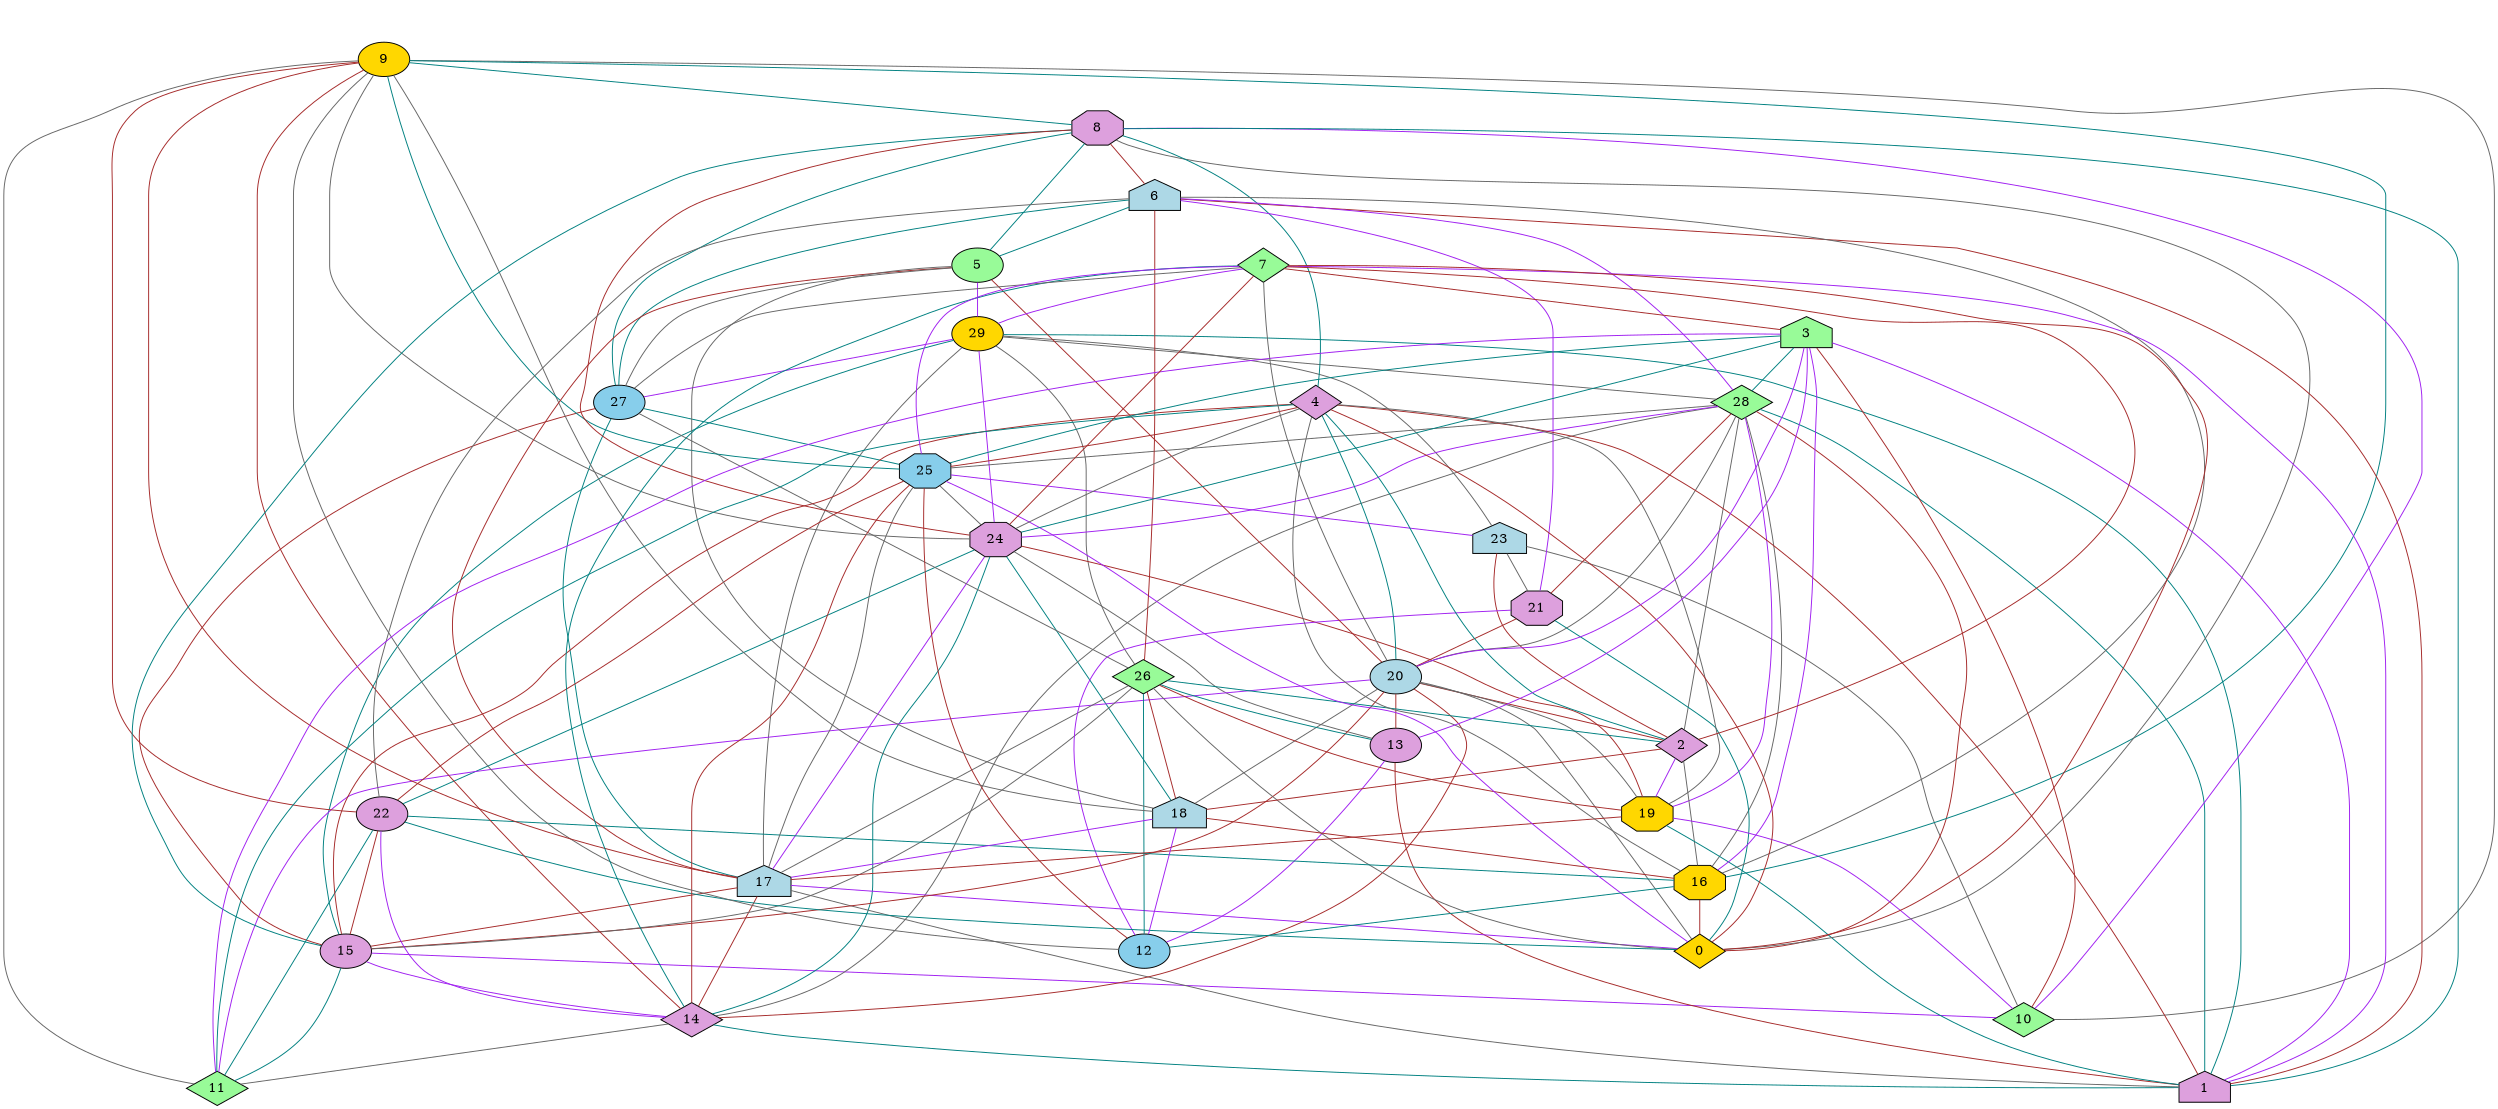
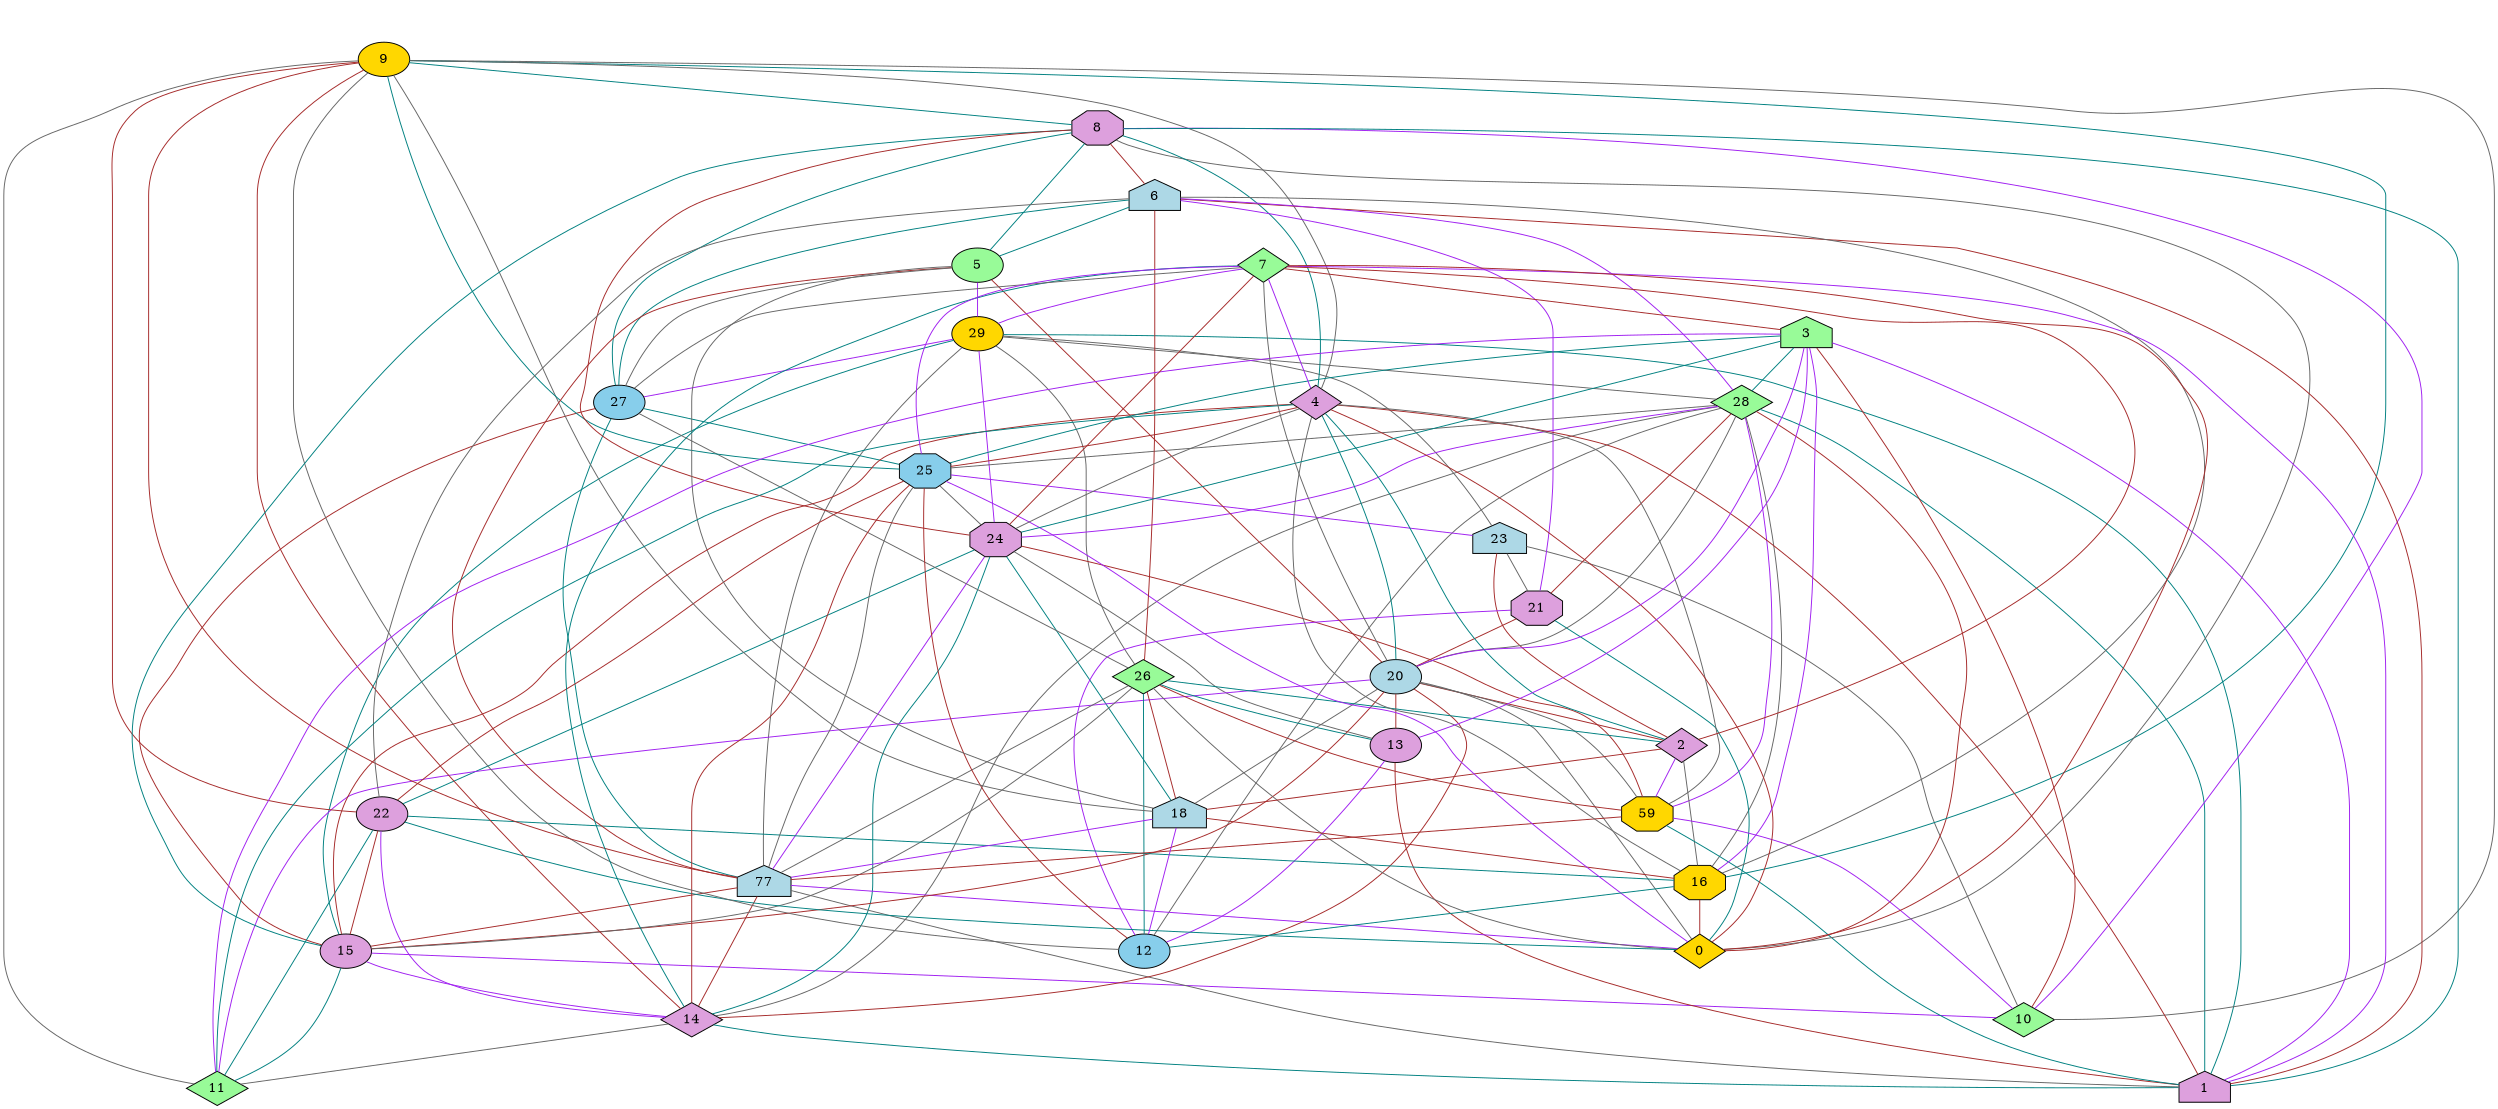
  digraph {
    node [fillcolor=plum shape=ellipse style=filled]
    edge [color=brown dir=none]
    15
    10 [fillcolor=palegreen shape=diamond]
    14 [shape=diamond]
    11 [fillcolor=palegreen shape=diamond]
    1 [shape=house]
    13
    12 [fillcolor=skyblue]
    29 [fillcolor=gold]
    23 [fillcolor=lightblue shape=house]
    24 [shape=octagon]
    28 [fillcolor=palegreen shape=diamond]
-   17 [fillcolor=lightblue shape=house]
+   17 [fillcolor=lightblue shape=house label=77]
    20 [fillcolor=lightblue]
    26 [fillcolor=palegreen shape=diamond]
    27 [fillcolor=skyblue]
    21 [shape=octagon]
    2 [shape=diamond]
    22
-   19 [fillcolor=gold shape=octagon]
+   19 [fillcolor=gold shape=octagon label=59]
    18 [fillcolor=lightblue shape=house]
    25 [fillcolor=skyblue shape=octagon]
    0 [fillcolor=gold shape=diamond]
    16 [fillcolor=gold shape=octagon]
    9 [fillcolor=gold]
    8 [shape=octagon]
    6 [fillcolor=lightblue shape=house]
    5 [fillcolor=palegreen]
    4 [shape=diamond]
    3 [fillcolor=palegreen shape=house]
    7 [fillcolor=palegreen shape=diamond]
    subgraph sub_1 {
      15
      10
      14
      11
      1
      13
      12
      29
      23
      24
      28
      17
      20
      26
      27
      21
      2
      22
      19
      18
      25
      0
      16
      9
      8
      6
      5
      4
      3
      7
    }
    15 -> 10 [color=purple]
    15 -> 14 [color=purple]
    15 -> 11 [color=teal]
    14 -> 11 [color=gray40]
    14 -> 1 [color=teal]
    13 -> 1
    13 -> 12 [color=purple]
    29 -> 15 [color=teal]
    29 -> 1 [color=teal]
    29 -> 23 [color=gray40]
    29 -> 24 [color=purple]
    29 -> 28 [color=gray40]
    29 -> 17 [color=gray40]
    29 -> 26 [color=gray40]
    29 -> 27 [color=purple]
    23 -> 10 [color=gray40]
    23 -> 21 [color=gray40]
    23 -> 2
    24 -> 14 [color=teal]
    24 -> 13 [color=gray40]
    24 -> 17 [color=purple]
    24 -> 22 [color=teal]
    24 -> 19
    24 -> 18 [color=teal]
    28 -> 14 [color=gray40]
    28 -> 1 [color=teal]
-   28 -> 2 [color=gray40]
+   28 -> 12 [color=gray40]
    28 -> 24 [color=purple]
    28 -> 20 [color=gray40]
    28 -> 21
    28 -> 19 [color=purple]
    28 -> 25 [color=gray40]
    28 -> 0
    28 -> 16 [color=gray40]
    17 -> 15
    17 -> 14
    17 -> 1 [color=gray40]
    17 -> 0 [color=purple]
    20 -> 15
    20 -> 14
    20 -> 11 [color=purple]
    20 -> 13
    20 -> 2
    20 -> 19 [color=gray40]
    20 -> 18 [color=gray40]
    20 -> 0 [color=gray40]
    26 -> 15 [color=gray40]
    26 -> 13 [color=teal]
    26 -> 12 [color=teal]
    26 -> 17 [color=gray40]
    26 -> 2 [color=teal]
    26 -> 19
    26 -> 18
    26 -> 0 [color=gray40]
    27 -> 15
    27 -> 17 [color=teal]
    27 -> 26 [color=gray40]
    27 -> 25 [color=teal]
    21 -> 12 [color=purple]
    21 -> 20
    21 -> 0 [color=teal]
    2 -> 19 [color=purple]
    2 -> 18
    2 -> 16 [color=gray40]
    22 -> 15
    22 -> 14 [color=purple]
    22 -> 11 [color=teal]
    22 -> 0 [color=teal]
    22 -> 16 [color=teal]
    19 -> 10 [color=purple]
    19 -> 1 [color=teal]
    19 -> 17
    18 -> 12 [color=purple]
    18 -> 17 [color=purple]
    18 -> 16
    25 -> 14
    25 -> 12
    25 -> 23 [color=purple]
    25 -> 24 [color=gray40]
    25 -> 17 [color=gray40]
    25 -> 22
    25 -> 0 [color=purple]
    16 -> 12 [color=teal]
    16 -> 0
    9 -> 10 [color=gray40]
    9 -> 14
    9 -> 11 [color=gray40]
    9 -> 12 [color=gray40]
-   9 -> 24 [color=gray40]
+   9 -> 4 [color=gray40]
    9 -> 17
    9 -> 22
    9 -> 18 [color=gray40]
    9 -> 25 [color=teal]
    9 -> 16 [color=teal]
    9 -> 8 [color=teal]
    8 -> 15 [color=teal]
    8 -> 10 [color=purple]
    8 -> 1 [color=teal]
    8 -> 24
    8 -> 27 [color=teal]
    8 -> 0 [color=gray40]
    8 -> 6
    8 -> 5 [color=teal]
    8 -> 4 [color=teal]
    6 -> 1
    6 -> 28 [color=purple]
    6 -> 26
    6 -> 27 [color=teal]
    6 -> 21 [color=purple]
    6 -> 22 [color=gray40]
    6 -> 16 [color=gray40]
    6 -> 5 [color=teal]
    5 -> 29 [color=purple]
    5 -> 17
    5 -> 20
    5 -> 27 [color=gray40]
    5 -> 18 [color=gray40]
    4 -> 15
    4 -> 11 [color=teal]
    4 -> 1
    4 -> 24 [color=gray40]
    4 -> 20 [color=teal]
    4 -> 2 [color=teal]
    4 -> 19 [color=gray40]
    4 -> 25
    4 -> 0
    4 -> 16 [color=gray40]
    3 -> 10
    3 -> 11 [color=purple]
    3 -> 1 [color=purple]
    3 -> 13 [color=purple]
    3 -> 24 [color=teal]
    3 -> 28 [color=teal]
    3 -> 20 [color=purple]
    3 -> 25 [color=teal]
    3 -> 16 [color=purple]
    7 -> 14 [color=teal]
    7 -> 1 [color=purple]
    7 -> 29 [color=purple]
    7 -> 24
    7 -> 20 [color=gray40]
    7 -> 27 [color=gray40]
    7 -> 2
    7 -> 25 [color=purple]
    7 -> 0
+   7 -> 4 [color=purple]
    7 -> 3
  }
